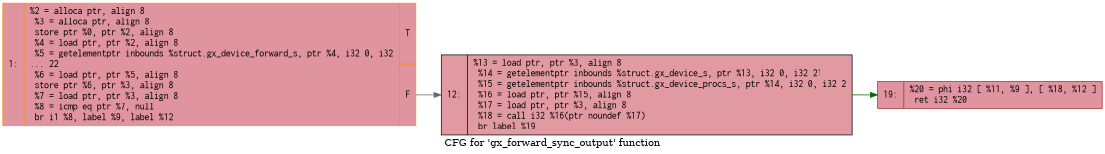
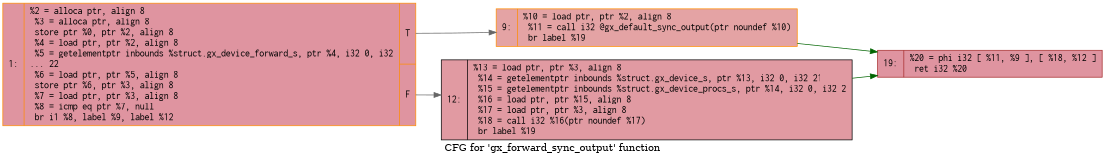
  digraph {
    label="CFG for 'gx_forward_sync_output' function"
    rankdir=LR
    node [color=darkorange fillcolor="#b70d2870" fontname=Courier shape=record style=filled]
    edge [color=gray40]
    n1 [label="{1:\l|  %2 = alloca ptr, align 8\l  %3 = alloca ptr, align 8\l  store ptr %0, ptr %2, align 8\l  %4 = load ptr, ptr %2, align 8\l  %5 = getelementptr inbounds %struct.gx_device_forward_s, ptr %4, i32 0, i32\l... 22\l  %6 = load ptr, ptr %5, align 8\l  store ptr %6, ptr %3, align 8\l  %7 = load ptr, ptr %3, align 8\l  %8 = icmp eq ptr %7, null\l  br i1 %8, label %9, label %12\l|{<s0>T|<s1>F}}"]
+   n2 [fillcolor="#c32e3170" label="{9:\l|  %10 = load ptr, ptr %2, align 8\l  %11 = call i32 @gx_default_sync_output(ptr noundef %10)\l  br label %19\l}"]
    n3 [color=black fillcolor="#bb1b2c70" label="{12:\l|  %13 = load ptr, ptr %3, align 8\l  %14 = getelementptr inbounds %struct.gx_device_s, ptr %13, i32 0, i32 21\l  %15 = getelementptr inbounds %struct.gx_device_procs_s, ptr %14, i32 0, i32 2\l  %16 = load ptr, ptr %15, align 8\l  %17 = load ptr, ptr %3, align 8\l  %18 = call i32 %16(ptr noundef %17)\l  br label %19\l}"]
    n4 [color=brown label="{19:\l|  %20 = phi i32 [ %11, %9 ], [ %18, %12 ]\l  ret i32 %20\l}"]
+   n1 -> n2 [tailport=s0]
    n1 -> n3 [tailport=s1]
+   n2 -> n4 [color=darkgreen]
    n3 -> n4 [color=darkgreen]
  }
